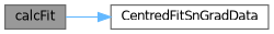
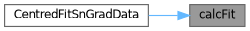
  digraph {
    rankdir=RL
    node [fontname=Helvetica fontsize=10 shape=box style=filled]
    n1 [color=gray40 fillcolor=grey60 fontcolor=black height=0.2 label=calcFit width=0.4]
    n2 [color=grey40 fillcolor=white height=0.2 label=CentredFitSnGradData width=0.4]
-   n2 -> n1 [color=steelblue1 dir=back fontname=Helvetica fontsize=10 labelfontname=Helvetica labelfontsize=10 style=solid]
+   n1 -> n2 [color=steelblue1 dir=back fontname=Helvetica fontsize=10 labelfontname=Helvetica labelfontsize=10 style=solid]
  }
